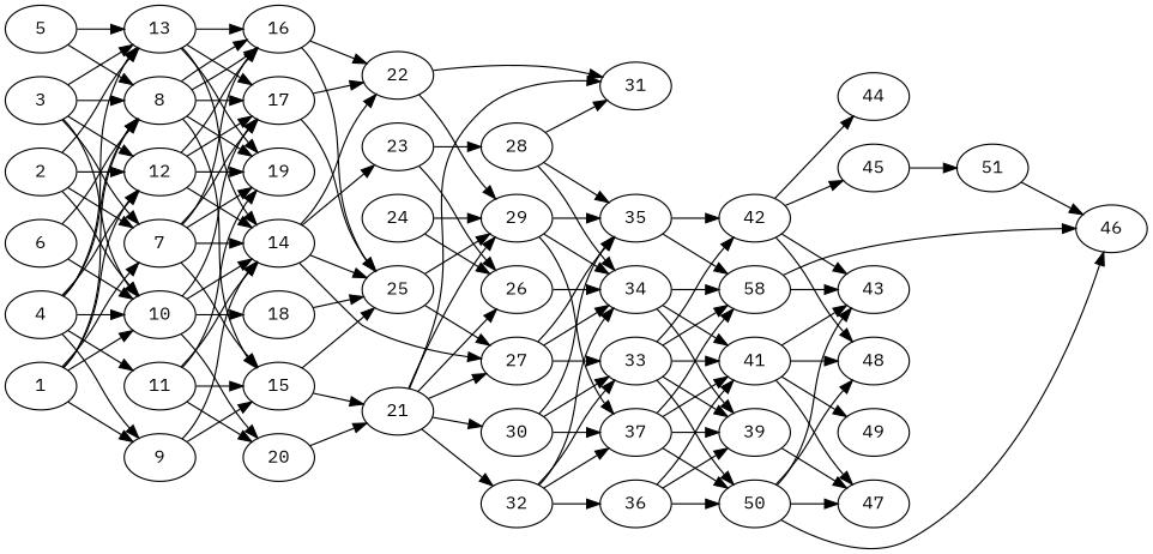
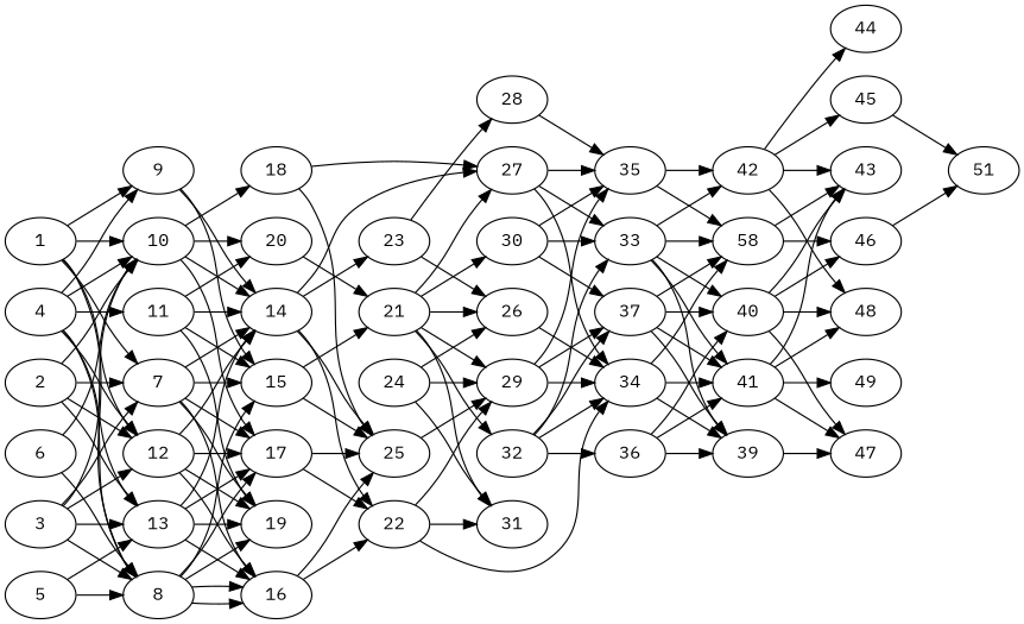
  digraph {
    fontname="IBM Plex Mono"
    rankdir=LR
    node [alpha=0.12 fontname="IBM Plex Mono"]
    edge [fontname="IBM Plex Mono"]
    1 [alpha=0.06]
    7 [alpha=0.05]
    8 [alpha=0.05]
    9
    10 [alpha=0.10]
    12 [alpha=0.15]
    14 [alpha=0.09]
    15 [alpha=0.03]
    16
    17 [alpha=0.02]
    19 [alpha=0.16]
    18 [alpha=0.09]
    20 [alpha=0.05]
    22 [alpha=0.16]
    23 [alpha=0.06]
    25 [alpha=0.16]
    27
    21 [alpha=0.19]
    2 [alpha=0.02]
    13 [alpha=0.01]
    3 [alpha=0.01]
    4 [alpha=0.10]
    11 [alpha=0.06]
    5
    6 [alpha=0.09]
    26
    29 [alpha=0.16]
    30 [alpha=0.20]
    31 [alpha=0.14]
    32 [alpha=0.04]
    28 [alpha=0.02]
    24 [alpha=0.18]
    34 [alpha=0.09]
    35 [alpha=0.09]
    33 [alpha=0.19]
    37
    36 [alpha=0.09]
    n38 [alpha=0.18 label=58]
    39 [alpha=0.11]
    41 [alpha=0.04]
    42 [alpha=0.10]
-   40 [alpha=0.15 label=50]
+   40 [alpha=0.15]
    43
    46 [alpha=0.09]
    47 [alpha=0.17]
    48 [alpha=0.19]
    49 [alpha=0.10]
    44 [alpha=0.19]
    45 [alpha=0.13]
    n50 [alpha=0.06 label=51]
    1 -> 7
    1 -> 8
    1 -> 9
    1 -> 10
    1 -> 12
    7 -> 14
    7 -> 15
    7 -> 16
    7 -> 17
    7 -> 19
    8 -> 15
    8 -> 16
    8 -> 16
    8 -> 17
    8 -> 19
    9 -> 14
    9 -> 15
    10 -> 14
    10 -> 17
    10 -> 18
    10 -> 20
    12 -> 14
    12 -> 16
    12 -> 17
    12 -> 19
    14 -> 22
    14 -> 23
    14 -> 25
    14 -> 27
    15 -> 25
    15 -> 21
    16 -> 22
    16 -> 25
    17 -> 22
    17 -> 25
    18 -> 25
    20 -> 21
    22 -> 29
    22 -> 31
    23 -> 26
    23 -> 28
-   25 -> 27
+   18 -> 27
    25 -> 29
    27 -> 34
    27 -> 35
    27 -> 33
    21 -> 27
    21 -> 26
    21 -> 29
    21 -> 30
    21 -> 31
    21 -> 32
    2 -> 7
    2 -> 10
    2 -> 12
    2 -> 13
    13 -> 14
    13 -> 16
    13 -> 17
    13 -> 19
    3 -> 7
    3 -> 8
    3 -> 10
    3 -> 12
    3 -> 13
    4 -> 8
    4 -> 9
    4 -> 10
    4 -> 12
    4 -> 13
    4 -> 11
    11 -> 14
    11 -> 15
    11 -> 19
    11 -> 20
    5 -> 8
    5 -> 13
    6 -> 8
    6 -> 10
    26 -> 34
    29 -> 34
    29 -> 35
    29 -> 37
    30 -> 35
    30 -> 33
    30 -> 37
    32 -> 34
    32 -> 33
    32 -> 37
    32 -> 36
-   28 -> 34
+   22 -> 34
    28 -> 35
    24 -> 26
    24 -> 29
-   28 -> 31
+   24 -> 31
    34 -> n38
    34 -> 39
    34 -> 41
    35 -> n38
    35 -> 42
    33 -> n38
    33 -> 39
    33 -> 41
    33 -> 42
    33 -> 40
    37 -> n38
    37 -> 39
    37 -> 41
    37 -> 40
    36 -> 39
    36 -> 41
    36 -> 40
    n38 -> 43
    n38 -> 46
    39 -> 47
    41 -> 43
    41 -> 47
    41 -> 48
    41 -> 49
    42 -> 43
    42 -> 48
    42 -> 44
    42 -> 45
    40 -> 43
    40 -> 46
    40 -> 47
    40 -> 48
-   n50 -> 46
+   46 -> n50
    45 -> n50
  }
